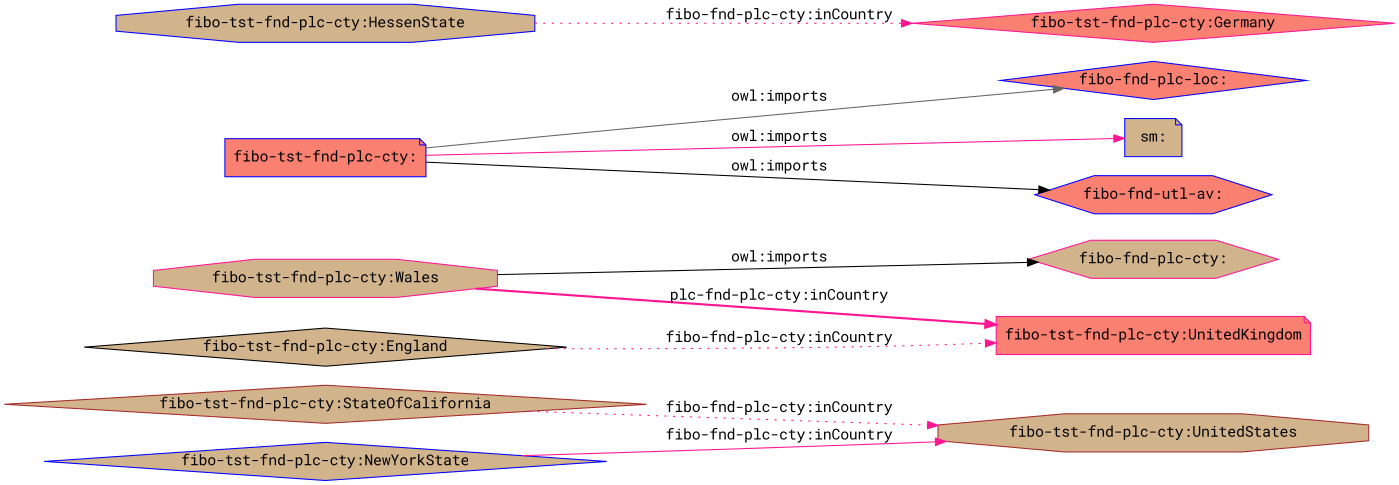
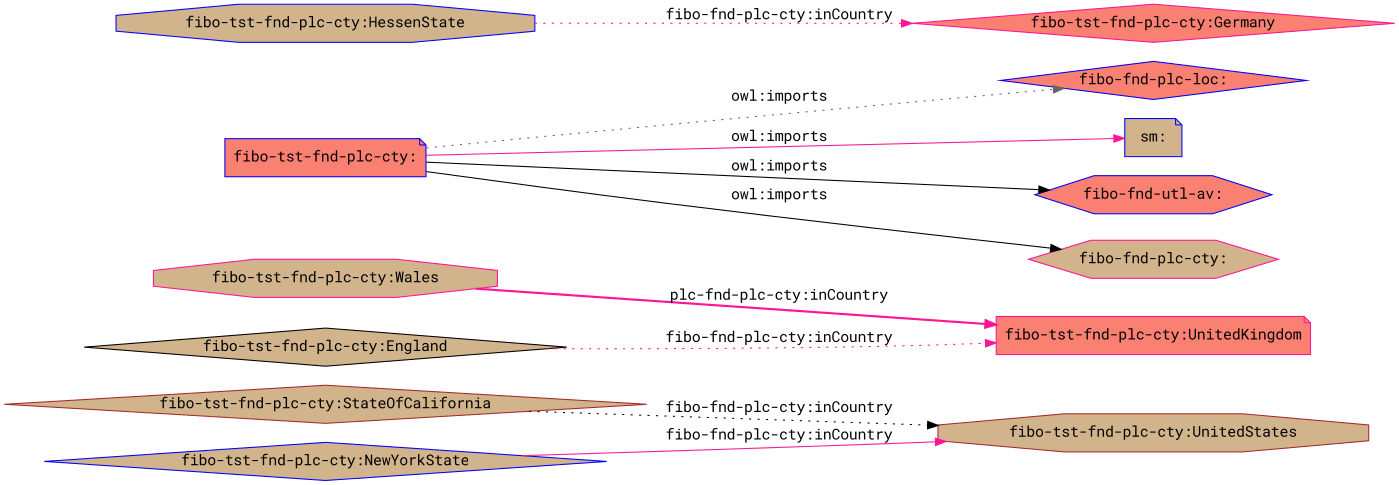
  digraph {
    fontname="Roboto Mono"
    rankdir=LR
    node [color=blue fillcolor=tan fontname="Roboto Mono" shape=diamond style=filled]
    edge [color=deeppink fontname="Roboto Mono" style=dotted]
    "fibo-tst-fnd-plc-cty:StateOfCalifornia" [color=brown]
    "fibo-tst-fnd-plc-cty:UnitedStates" [color=brown shape=octagon]
    "fibo-tst-fnd-plc-cty:" [fillcolor=salmon shape=note]
    "fibo-fnd-plc-loc:" [fillcolor=salmon]
    "sm:" [shape=note]
    "fibo-fnd-utl-av:" [fillcolor=salmon shape=hexagon]
    "fibo-fnd-plc-cty:" [color=deeppink shape=hexagon]
    "fibo-tst-fnd-plc-cty:Wales" [color=deeppink shape=octagon]
    "fibo-tst-fnd-plc-cty:UnitedKingdom" [color=deeppink fillcolor=salmon shape=note]
    "fibo-tst-fnd-plc-cty:England" [color=black]
    "fibo-tst-fnd-plc-cty:HessenState" [shape=octagon]
    "fibo-tst-fnd-plc-cty:Germany" [color=deeppink fillcolor=salmon]
    "fibo-tst-fnd-plc-cty:NewYorkState"
-   "fibo-tst-fnd-plc-cty:StateOfCalifornia" -> "fibo-tst-fnd-plc-cty:UnitedStates" [label="fibo-fnd-plc-cty:inCountry"]
-   "fibo-tst-fnd-plc-cty:" -> "fibo-fnd-plc-loc:" [color=gray40 label="owl:imports" style=solid]
+   "fibo-tst-fnd-plc-cty:StateOfCalifornia" -> "fibo-tst-fnd-plc-cty:UnitedStates" [color=black label="fibo-fnd-plc-cty:inCountry"]
+   "fibo-tst-fnd-plc-cty:" -> "fibo-fnd-plc-loc:" [color=gray40 label="owl:imports"]
    "fibo-tst-fnd-plc-cty:" -> "sm:" [label="owl:imports" style=solid]
    "fibo-tst-fnd-plc-cty:" -> "fibo-fnd-utl-av:" [color=black label="owl:imports" style=solid]
-   "fibo-tst-fnd-plc-cty:Wales" -> "fibo-fnd-plc-cty:" [color=black label="owl:imports" style=solid]
+   "fibo-tst-fnd-plc-cty:" -> "fibo-fnd-plc-cty:" [color=black label="owl:imports" style=solid]
    "fibo-tst-fnd-plc-cty:Wales" -> "fibo-tst-fnd-plc-cty:UnitedKingdom" [label="plc-fnd-plc-cty:inCountry" style=bold]
    "fibo-tst-fnd-plc-cty:England" -> "fibo-tst-fnd-plc-cty:UnitedKingdom" [label="fibo-fnd-plc-cty:inCountry"]
    "fibo-tst-fnd-plc-cty:HessenState" -> "fibo-tst-fnd-plc-cty:Germany" [label="fibo-fnd-plc-cty:inCountry"]
    "fibo-tst-fnd-plc-cty:NewYorkState" -> "fibo-tst-fnd-plc-cty:UnitedStates" [label="fibo-fnd-plc-cty:inCountry" style=solid]
  }
